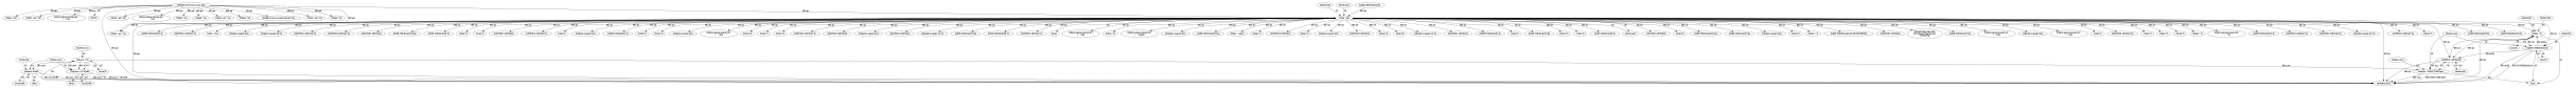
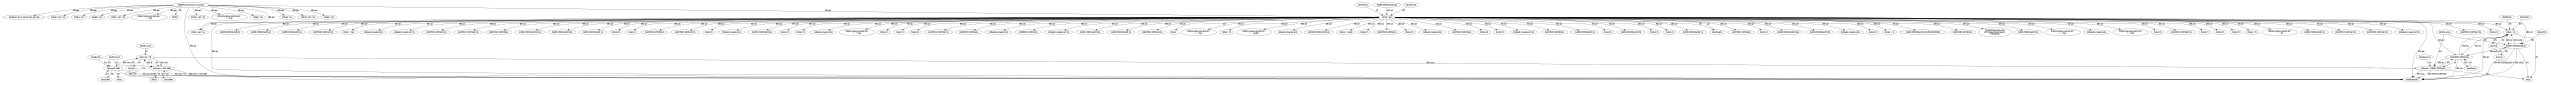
  digraph {
    fontname=Oswald
    node [fontname=Oswald]
    edge [fontname=Oswald]
    n1 [label="(Call,tptr +=4)"]
    n2 [label="(Call,EXTRACT_32BITS(tptr))"]
    n3 [label="(Call,ND_TCHECK2(tptr[0], 4))"]
    n4 [label="(Block,)"]
    n5 [label="(MethodReturn,RET)"]
    n6 [label="(Literal,4)"]
    n7 [label="(Call,comm = EXTRACT_32BITS(tptr))"]
    n8 [label="(Identifier,tptr)"]
    n9 [label="(Literal,4)"]
    n10 [label="(Call,tptr = pptr)"]
    n11 [label="(Call,EXTRACT_16BITS(tptr+6))"]
    n12 [label="(Call,tptr+2)"]
    n13 [label="(Call,ND_TCHECK2(tptr[0], 8))"]
    n14 [label="(Call,ND_TCHECK2(tptr[0], 4))"]
    n15 [label="(Call,ND_TCHECK2(tptr[0], 4))"]
    n16 [label="(Call,EXTRACT_16BITS(tptr+2))"]
    n17 [label="(Call,tptr += tlen)"]
    n18 [label="(Call,tptr < pptr + len)"]
    n19 [label="(Call,ipaddr_string(ndo, tptr))"]
    n20 [label="(Call,ipaddr_string(ndo, tptr+2))"]
    n21 [label="(Call,EXTRACT_32BITS(tptr+4))"]
    n22 [label="(Call,EXTRACT_32BITS(tptr+2))"]
    n23 [label="(Call,EXTRACT_32BITS(tptr))"]
    n24 [label="(Call,ND_TCHECK2(tptr[0], tlen))"]
    n25 [label="(Call,ND_TCHECK2(tptr[0], 8))"]
+   n26 [label="(Call,ND_TCHECK2(tptr[0], 2))"]
    n27 [label="(Call,tptr+4)"]
    n28 [label="(Call,tptr+2)"]
    n29 [label="(Call,EXTRACT_32BITS(tptr))"]
    n30 [label="(Call,EXTRACT_24BITS(tptr+2))"]
    n31 [label="(Call,tptr+6)"]
    n32 [label="(Call,ipaddr_string(ndo, tptr))"]
    n33 [label="(Call,ND_TCHECK2(tptr[0], 4))"]
    n34 [label="(Call,tptr+2)"]
    n35 [label="(Call,tptr+3)"]
    n36 [label="(Call,ipaddr_string(ndo, tptr))"]
    n37 [label="(Call,print_unknown_data(ndo, tptr, \"\n\t      \", tlen))"]
    n38 [label="(Call,tptr+6)"]
    n39 [label="(Call,tptr+1)"]
    n40 [label="(Call,tptr+6)"]
    n41 [label="(Call,EXTRACT_16BITS(tptr+1))"]
    n42 [label="(Call,EXTRACT_16BITS(tptr))"]
    n43 [label="(Call,ipaddr_string(ndo, tptr))"]
    n44 [label="(Call,EXTRACT_16BITS(tptr))"]
    n45 [label="(Call,ipaddr_string(ndo, tptr+2))"]
    n46 [label="(Call,ND_TCHECK2(tptr[0], 8))"]
    n47 [label="(Call,ND_TCHECK2(tptr[0], 4))"]
    n48 [label="(Call,EXTRACT_16BITS(tptr+2))"]
    n49 [label="(Block,)"]
    n50 [label="(Call,print_unknown_data(ndo, tptr, \"\n\t    \", tlen))"]
    n51 [label="(Call,tptr +=8)"]
    n52 [label="(Call,print_unknown_data(ndo, tptr,\"\n\t      \", length))"]
    n53 [label="(Call,ipaddr_string(ndo, tptr))"]
    n54 [label="(Call,ND_TCHECK2(tptr[0], len))"]
    n55 [label="(Call,tptr += length)"]
    n56 [label="(Call,tptr+1)"]
    n57 [label="(Call,EXTRACT_32BITS(tptr))"]
    n58 [label="(Call,tptr+2)"]
    n59 [label="(Call,ipaddr_string(ndo, tptr))"]
    n60 [label="(Call,EXTRACT_16BITS(tptr))"]
    n61 [label="(Call,tptr+4)"]
    n62 [label="(Call,tptr+6)"]
    n63 [label="(Call,ipaddr_string(ndo, tptr+4))"]
    n64 [label="(Call,EXTRACT_32BITS(tptr))"]
    n65 [label="(Call,ND_TCHECK2(tptr[0], 4))"]
    n66 [label="(Call,tptr+2)"]
    n67 [label="(Call,ND_TCHECK2(tptr[0], 8))"]
    n68 [label="(Call,tptr+6)"]
    n69 [label="(Call,tptr-3)"]
    n70 [label="(Call,ND_TCHECK2(tptr[0], 3))"]
    n71 [label="(Identifier,pptr)"]
    n72 [label="(Call,EXTRACT_32BITS(tptr))"]
    n73 [label="(Call,tptr+2)"]
    n74 [label="(Call,ND_TCHECK2(tptr[0], tlen))"]
    n75 [label="(Call,ND_TCHECK2(tptr[0], 8))"]
    n76 [label="(Call,ipaddr_string(ndo, tptr))"]
    n77 [label="(Call,tptr+2)"]
    n78 [label="(Call,tptr += 3)"]
    n79 [label="(Call,ND_TCHECK2(tptr[0], BGP_MP_NLRI_MINSIZE))"]
    n80 [label="(Call,EXTRACT_16BITS(tptr))"]
    n81 [label="(Call,tok2str(bgp_origin_values,\n\t\t\t\t\t\t\"Unknown Origin Typecode\",\n\t\t\t\t\t\ttptr[0]))"]
    n82 [label="(Call,ND_TCHECK2(tptr[0], 3))"]
    n83 [label="(Call,print_unknown_data(ndo, tptr, \"\n\t    \", tlen))"]
    n84 [label="(Call,ipaddr_string(ndo, tptr))"]
    n85 [label="(Call,print_unknown_data(ndo, tptr, \"\n\t    \", tlen))"]
    n86 [label="(Call,tptr+4)"]
    n87 [label="(Call,EXTRACT_16BITS(tptr+6))"]
    n88 [label="(Call,tptr+7)"]
    n89 [label="(Call,tptr+2)"]
    n90 [label="(Call,tptr+2)"]
    n91 [label="(Call,tptr +=5)"]
    n92 [label="(Call,print_unknown_data(ndo, tptr, \"\n\t      \", 8))"]
    n93 [label="(Call,ND_TCHECK2(tptr[0], 4))"]
    n94 [label="(Call,EXTRACT_16BITS(tptr+4))"]
    n95 [label="(Call,EXTRACT_32BITS(tptr+2))"]
    n96 [label="(Call,ipaddr_string(ndo, tptr+2))"]
    n97 [label="(Call,ND_TCHECK2(tptr[0], 5))"]
    n98 [label="(MethodParameterIn,const u_char *pptr)"]
    n99 [label="(Call,tptr = pptr + len)"]
    n100 [label="(Call,print_unknown_data(ndo, pptr, \"\n\t    \", len))"]
    n101 [label="(Call,pptr + len)"]
    n102 [label="(Call,pptr + len)"]
    n103 [label="(Call,tptr < pptr + len)"]
    n104 [label="(Call,pptr + len)"]
    n105 [label="(Call,bgp_attr_get_as_size(ndo, atype, pptr, len))"]
    n106 [label="(Call,tptr < pptr + len)"]
    n107 [label="(Call,pptr + len)"]
    n108 [label="(Call,pptr + len)"]
    n109 [label="(Call,tptr = pptr + len)"]
    n110 [label="(Call,print_unknown_data(ndo, pptr, \"\n\t    \", len))"]
    1000125
    n112 [label="(Call,comm >> 16)"]
    n113 [label="(Call,(comm >> 16) & 0xffff)"]
    n114 [label="(Call,comm & 0xffff)"]
    n115 [label="(Literal,16)"]
    n116 [label="(Block,)"]
    n117 [label="(Literal,0xffff)"]
    n118 [label="(Literal,0xffff)"]
    n119 [label="(Block,)"]
    n120 [label="(Identifier,comm)"]
    n121 [label="(Identifier,tlen)"]
    n122 [label="(Identifier,tptr)"]
    n123 [label="(Identifier,tptr)"]
    n124 [label="(Identifier,comm)"]
    n125 [label="(Identifier,comm)"]
    n126 [label="(Identifier,tlen)"]
    n127 [label="(Identifier,comm)"]
    n128 [label="(Call,tptr[0])"]
    n129 [label="(Identifier,tlen)"]
    n1 -> n2 [label="DDG: tptr"]
    n1 -> n3 [label="DDG: tptr"]
    n1 -> n4 [label="AST: "]
    n1 -> n5 [label="DDG: tptr"]
    n1 -> n6 [label="CFG: "]
    n2 -> n1 [label="DDG: tptr"]
    n2 -> n5 [label="DDG: tptr"]
    n2 -> n7 [label="AST: "]
    n2 -> n7 [label="DDG: tptr"]
    n2 -> n8 [label="CFG: "]
    n3 -> n1 [label="DDG: tptr[0]"]
    n3 -> n2 [label="DDG: tptr[0]"]
    n3 -> n4 [label="AST: "]
    n3 -> n5 [label="DDG: ND_TCHECK2(tptr[0], 4)"]
    n3 -> n5 [label="DDG: tptr[0]"]
    n3 -> n9 [label="CFG: "]
    n6 -> n1 [label="AST: "]
    n7 -> n2 [label="CFG: "]
    n7 -> n4 [label="AST: "]
    n7 -> n5 [label="DDG: EXTRACT_32BITS(tptr)"]
    n7 -> n5 [label="DDG: comm"]
    n8 -> n2 [label="AST: "]
    n9 -> n3 [label="AST: "]
    n10 -> n1 [label="DDG: tptr"]
    n10 -> n2 [label="DDG: tptr"]
    n10 -> n3 [label="DDG: tptr"]
    n10 -> n5 [label="DDG: pptr"]
    n10 -> n5 [label="DDG: tptr"]
    n10 -> n11 [label="DDG: tptr"]
    n10 -> n12 [label="DDG: tptr"]
    n10 -> n13 [label="DDG: tptr"]
    n10 -> n14 [label="DDG: tptr"]
    n10 -> n15 [label="DDG: tptr"]
    n10 -> n16 [label="DDG: tptr"]
    n10 -> n17 [label="DDG: tptr"]
    n10 -> n18 [label="DDG: tptr"]
    n10 -> n19 [label="DDG: tptr"]
    n10 -> n20 [label="DDG: tptr"]
    n10 -> n21 [label="DDG: tptr"]
    n10 -> n22 [label="DDG: tptr"]
    n10 -> n23 [label="DDG: tptr"]
    n10 -> n24 [label="DDG: tptr"]
    n10 -> n25 [label="DDG: tptr"]
+   n10 -> n26 [label="DDG: tptr"]
    n10 -> n27 [label="DDG: tptr"]
    n10 -> n28 [label="DDG: tptr"]
    n10 -> n29 [label="DDG: tptr"]
    n10 -> n30 [label="DDG: tptr"]
    n10 -> n31 [label="DDG: tptr"]
    n10 -> n32 [label="DDG: tptr"]
    n10 -> n33 [label="DDG: tptr"]
    n10 -> n34 [label="DDG: tptr"]
    n10 -> n35 [label="DDG: tptr"]
    n10 -> n36 [label="DDG: tptr"]
    n10 -> n37 [label="DDG: tptr"]
    n10 -> n38 [label="DDG: tptr"]
    n10 -> n39 [label="DDG: tptr"]
    n10 -> n40 [label="DDG: tptr"]
    n10 -> n41 [label="DDG: tptr"]
    n10 -> n42 [label="DDG: tptr"]
    n10 -> n43 [label="DDG: tptr"]
    n10 -> n44 [label="DDG: tptr"]
    n10 -> n45 [label="DDG: tptr"]
    n10 -> n46 [label="DDG: tptr"]
    n10 -> n47 [label="DDG: tptr"]
    n10 -> n48 [label="DDG: tptr"]
    n10 -> n49 [label="AST: "]
    n10 -> n50 [label="DDG: tptr"]
    n10 -> n51 [label="DDG: tptr"]
    n10 -> n52 [label="DDG: tptr"]
    n10 -> n53 [label="DDG: tptr"]
    n10 -> n54 [label="DDG: tptr"]
    n10 -> n55 [label="DDG: tptr"]
    n10 -> n56 [label="DDG: tptr"]
    n10 -> n57 [label="DDG: tptr"]
    n10 -> n58 [label="DDG: tptr"]
    n10 -> n59 [label="DDG: tptr"]
    n10 -> n60 [label="DDG: tptr"]
    n10 -> n61 [label="DDG: tptr"]
    n10 -> n62 [label="DDG: tptr"]
    n10 -> n63 [label="DDG: tptr"]
    n10 -> n64 [label="DDG: tptr"]
    n10 -> n65 [label="DDG: tptr"]
    n10 -> n66 [label="DDG: tptr"]
    n10 -> n67 [label="DDG: tptr"]
    n10 -> n68 [label="DDG: tptr"]
    n10 -> n69 [label="DDG: tptr"]
    n10 -> n70 [label="DDG: tptr"]
    n10 -> n71 [label="CFG: "]
    n10 -> n72 [label="DDG: tptr"]
    n10 -> n73 [label="DDG: tptr"]
    n10 -> n74 [label="DDG: tptr"]
    n10 -> n75 [label="DDG: tptr"]
    n10 -> n76 [label="DDG: tptr"]
    n10 -> n77 [label="DDG: tptr"]
    n10 -> n78 [label="DDG: tptr"]
    n10 -> n79 [label="DDG: tptr"]
    n10 -> n80 [label="DDG: tptr"]
    n10 -> n81 [label="DDG: tptr"]
    n10 -> n82 [label="DDG: tptr"]
    n10 -> n83 [label="DDG: tptr"]
    n10 -> n84 [label="DDG: tptr"]
    n10 -> n85 [label="DDG: tptr"]
    n10 -> n86 [label="DDG: tptr"]
    n10 -> n87 [label="DDG: tptr"]
    n10 -> n88 [label="DDG: tptr"]
    n10 -> n89 [label="DDG: tptr"]
    n10 -> n90 [label="DDG: tptr"]
    n10 -> n91 [label="DDG: tptr"]
    n10 -> n92 [label="DDG: tptr"]
    n10 -> n93 [label="DDG: tptr"]
    n10 -> n94 [label="DDG: tptr"]
    n10 -> n95 [label="DDG: tptr"]
    n10 -> n96 [label="DDG: tptr"]
    n71 -> n10 [label="AST: "]
    n97 -> n10 [label="DDG: tptr"]
    n98 -> n5 [label="DDG: pptr"]
    n98 -> n10 [label="DDG: pptr"]
    n98 -> n18 [label="DDG: pptr"]
    n98 -> n99 [label="DDG: pptr"]
    n98 -> n100 [label="DDG: pptr"]
    n98 -> n101 [label="DDG: pptr"]
    n98 -> n102 [label="DDG: pptr"]
    n98 -> n103 [label="DDG: pptr"]
    n98 -> n104 [label="DDG: pptr"]
    n98 -> n105 [label="DDG: pptr"]
    n98 -> n106 [label="DDG: pptr"]
    n98 -> n107 [label="DDG: pptr"]
    n98 -> n108 [label="DDG: pptr"]
    n98 -> n109 [label="DDG: pptr"]
    n98 -> n110 [label="DDG: pptr"]
    n98 -> 1000125 [label="AST: "]
    n112 -> n7 [label="DDG: comm"]
    n112 -> n113 [label="AST: "]
    n112 -> n113 [label="DDG: comm"]
    n112 -> n113 [label="DDG: 16"]
    n112 -> n114 [label="DDG: comm"]
    n112 -> n115 [label="CFG: "]
    n113 -> n5 [label="DDG: comm >> 16"]
    n113 -> n5 [label="DDG: (comm >> 16) & 0xffff"]
    n113 -> n116 [label="AST: "]
    n113 -> n117 [label="CFG: "]
    n114 -> n5 [label="DDG: comm"]
    n114 -> n5 [label="DDG: comm & 0xffff"]
    n114 -> n118 [label="CFG: "]
    n114 -> n119 [label="AST: "]
    n115 -> n112 [label="AST: "]
    n117 -> n112 [label="CFG: "]
    n117 -> n113 [label="AST: "]
    n118 -> n114 [label="AST: "]
    n120 -> n113 [label="CFG: "]
    n120 -> n114 [label="AST: "]
    n121 -> n10 [label="CFG: "]
    n122 -> n1 [label="AST: "]
    n123 -> n10 [label="AST: "]
    n124 -> n112 [label="AST: "]
    n125 -> n7 [label="CFG: "]
    n126 -> n1 [label="CFG: "]
    n127 -> n3 [label="CFG: "]
    n127 -> n7 [label="AST: "]
    n128 -> n3 [label="AST: "]
    n129 -> n114 [label="CFG: "]
  }
